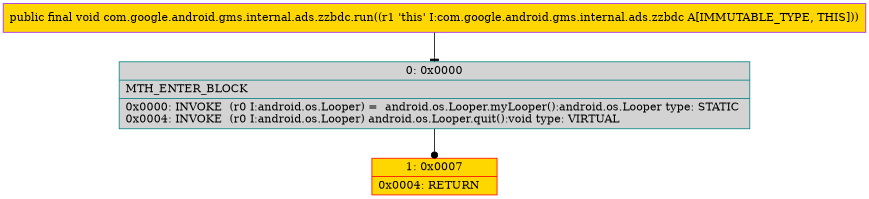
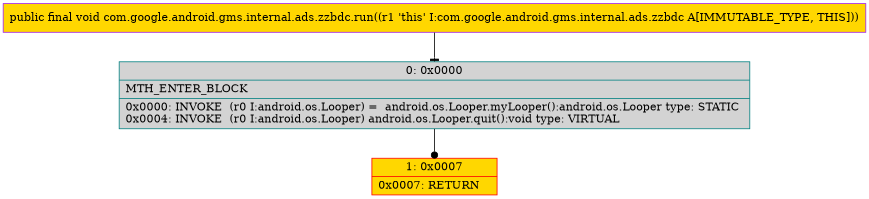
  digraph {
    node [shape=record style=filled fillcolor=gold]
    edge [style=solid]
    n1 [label="{0\:\ 0x0000|MTH_ENTER_BLOCK\l|0x0000: INVOKE  (r0 I:android.os.Looper) =  android.os.Looper.myLooper():android.os.Looper type: STATIC \l0x0004: INVOKE  (r0 I:android.os.Looper) android.os.Looper.quit():void type: VIRTUAL \l}" fillcolor=lightgrey color=teal]
-   n2 [label="{1\:\ 0x0007|0x0004: RETURN   \l}" color=red]
+   n2 [label="{1\:\ 0x0007|0x0007: RETURN   \l}" color=red]
    n3 [label="{public final void com.google.android.gms.internal.ads.zzbdc.run((r1 'this' I:com.google.android.gms.internal.ads.zzbdc A[IMMUTABLE_TYPE, THIS])) }" color=purple]
    n1 -> n2 [arrowhead=dot]
    n3 -> n1 [arrowhead=tee]
  }
